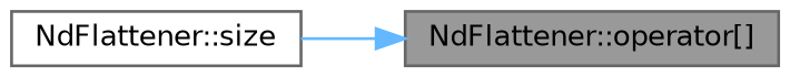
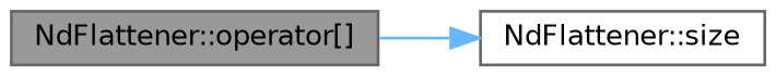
  digraph {
    rankdir=LR
    node [fontname=Helvetica fontsize=10 shape=box style=filled]
    n1 [color=gray40 fillcolor=grey60 fontcolor=black height=0.2 label="NdFlattener::operator[]" width=0.4]
    n2 [color=grey40 fillcolor=white height=0.2 label="NdFlattener::size" width=0.4]
-   n2 -> n1 [color=steelblue1 fontname=Helvetica fontsize=10 labelfontname=Helvetica labelfontsize=10 style=solid]
+   n1 -> n2 [color=steelblue1 fontname=Helvetica fontsize=10 labelfontname=Helvetica labelfontsize=10 style=solid]
  }
